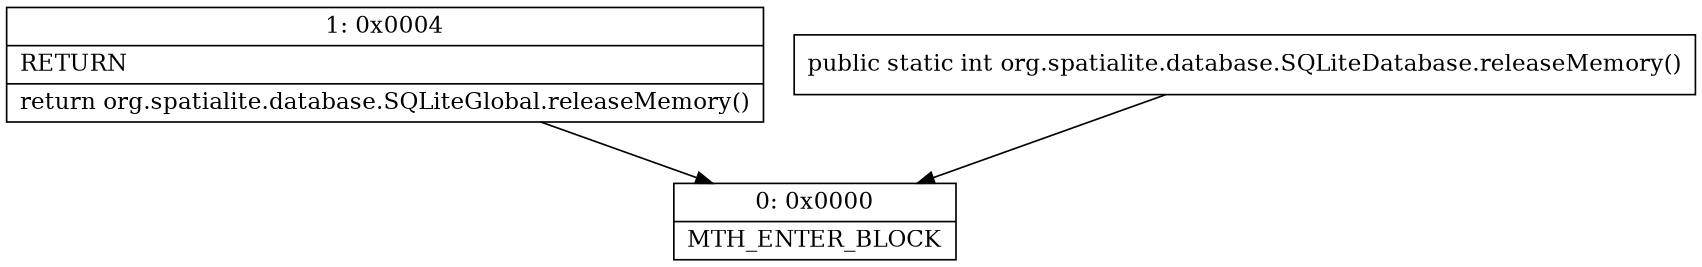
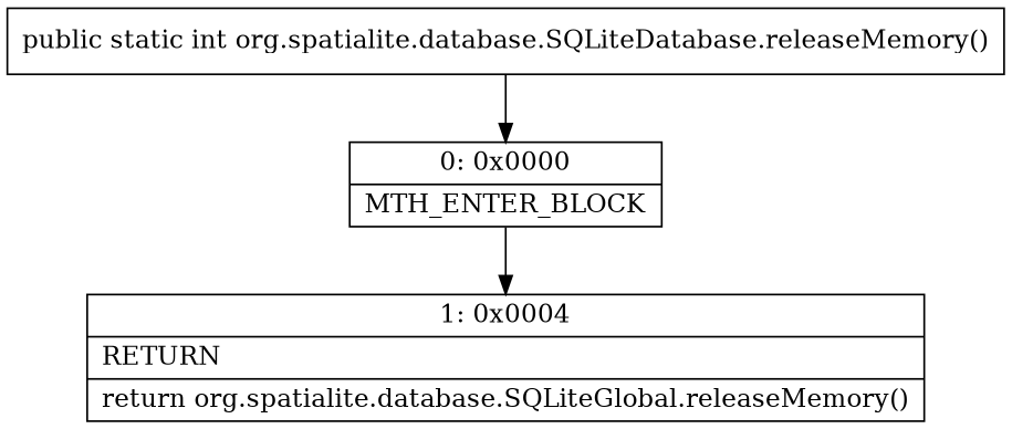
  digraph {
    node [shape=record]
    n1 [label="{0\:\ 0x0000|MTH_ENTER_BLOCK\l}"]
    n2 [label="{1\:\ 0x0004|RETURN\l|return org.spatialite.database.SQLiteGlobal.releaseMemory()\l}"]
    n3 [label="{public static int org.spatialite.database.SQLiteDatabase.releaseMemory() }"]
-   n2 -> n1
+   n1 -> n2
    n3 -> n1
  }
